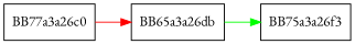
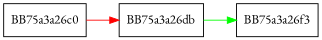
  digraph {
    fontname="EB Garamond"
    rankdir=LR
    splines=ortho
    node [fontname="EB Garamond" shape=box]
    edge [fontname="EB Garamond"]
-   BB75a3a26c0 [label=BB77a3a26c0]
-   BB75a3a26db [label=BB65a3a26db]
+   BB75a3a26c0
+   BB75a3a26db
    BB75a3a26f3
    BB75a3a26c0 -> BB75a3a26db [color=red]
    BB75a3a26db -> BB75a3a26f3 [color=green]
  }
